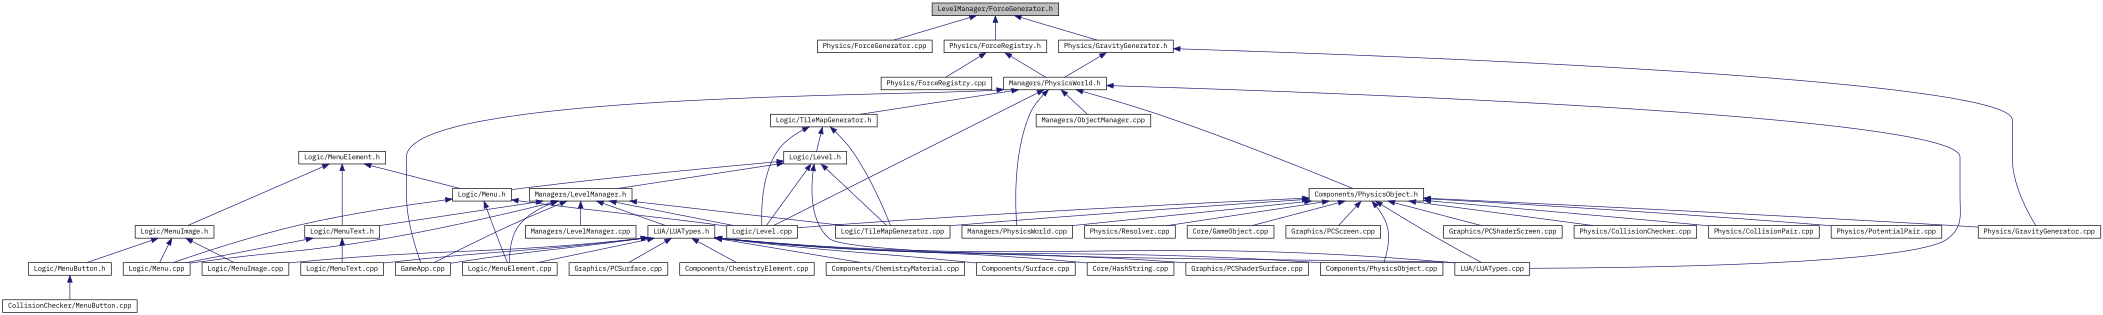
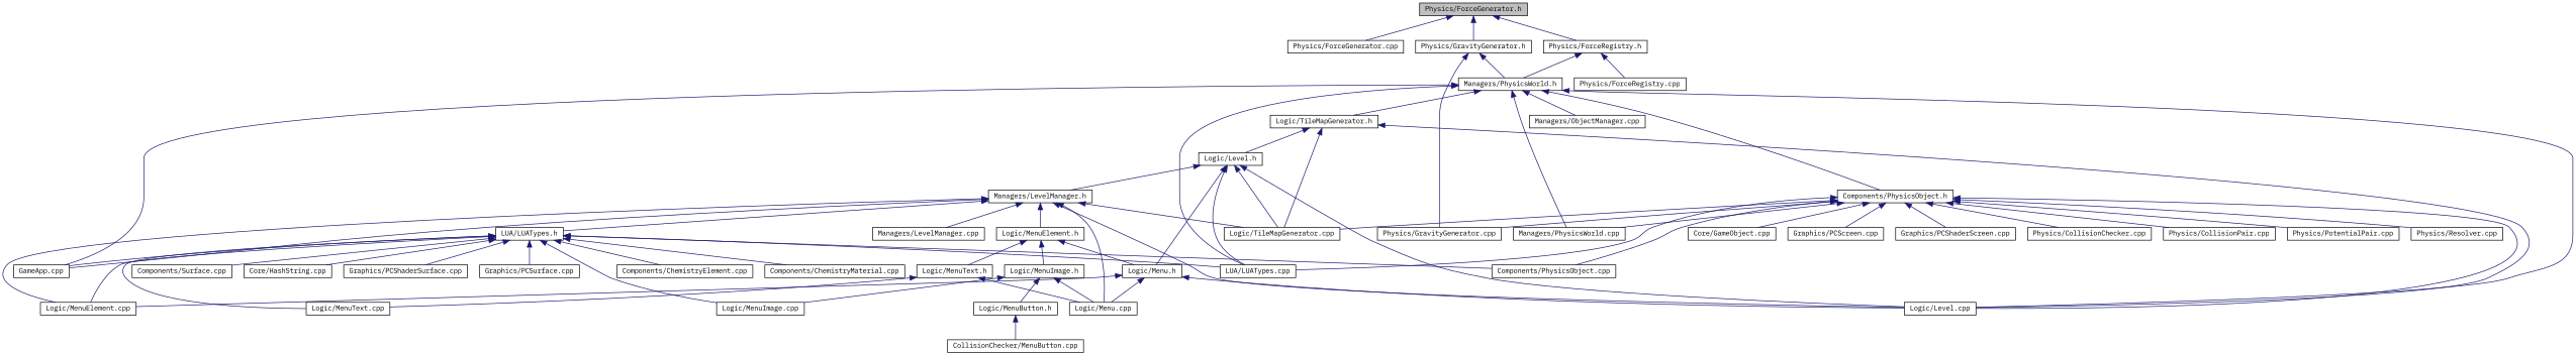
  digraph {
    fontname="IBM Plex Mono"
    node [color=black fillcolor=white fontname="IBM Plex Mono" fontsize=10 shape=record style=filled]
    edge [color=midnightblue dir=back fontname="IBM Plex Mono" fontsize=10 labelfontname=Helvetica labelfontsize=10 style=solid]
-   n1 [fillcolor=grey75 fontcolor=black height=0.2 label="LevelManager/ForceGenerator.h" width=0.4]
+   n1 [fillcolor=grey75 fontcolor=black height=0.2 label="Physics/ForceGenerator.h" width=0.4]
    n2 [height=0.2 label="Physics/ForceGenerator.cpp" width=0.4]
    n3 [height=0.2 label="Physics/ForceRegistry.h" width=0.4]
    n4 [height=0.2 label="Physics/GravityGenerator.h" width=0.4]
    n5 [height=0.2 label="Managers/PhysicsWorld.h" width=0.4]
    n6 [height=0.2 label="Physics/ForceRegistry.cpp" width=0.4]
    n7 [height=0.2 label="Physics/GravityGenerator.cpp" width=0.4]
    n8 [height=0.2 label="Components/PhysicsObject.h" width=0.4]
    n9 [height=0.2 label="Logic/Level.cpp" width=0.4]
    n10 [height=0.2 label="LUA/LUATypes.cpp" width=0.4]
    n11 [height=0.2 label="Managers/ObjectManager.cpp" width=0.4]
    n12 [height=0.2 label="Managers/PhysicsWorld.cpp" width=0.4]
    n13 [height=0.2 label="GameApp.cpp" width=0.4]
    n14 [height=0.2 label="Logic/TileMapGenerator.h" width=0.4]
    n15 [height=0.2 label="Components/PhysicsObject.cpp" width=0.4]
    n16 [height=0.2 label="Core/GameObject.cpp" width=0.4]
    n17 [height=0.2 label="Graphics/PCScreen.cpp" width=0.4]
    n18 [height=0.2 label="Graphics/PCShaderScreen.cpp" width=0.4]
    n19 [height=0.2 label="Logic/TileMapGenerator.cpp" width=0.4]
    n20 [height=0.2 label="Physics/CollisionChecker.cpp" width=0.4]
    n21 [height=0.2 label="Physics/CollisionPair.cpp" width=0.4]
    n22 [height=0.2 label="Physics/PotentialPair.cpp" width=0.4]
    n23 [height=0.2 label="Physics/Resolver.cpp" width=0.4]
    n24 [height=0.2 label="Logic/Level.h" width=0.4]
    n25 [height=0.2 label="Logic/Menu.h" width=0.4]
    n26 [height=0.2 label="Managers/LevelManager.h" width=0.4]
    n27 [height=0.2 label="Logic/Menu.cpp" width=0.4]
    n28 [height=0.2 label="Logic/MenuElement.cpp" width=0.4]
    n29 [height=0.2 label="Logic/MenuElement.h" width=0.4]
    n30 [height=0.2 label="LUA/LUATypes.h" width=0.4]
    n31 [height=0.2 label="Managers/LevelManager.cpp" width=0.4]
    n32 [height=0.2 label="Logic/MenuImage.h" width=0.4]
    n33 [height=0.2 label="Logic/MenuText.h" width=0.4]
    n34 [height=0.2 label="Logic/MenuImage.cpp" width=0.4]
    n35 [height=0.2 label="Logic/MenuText.cpp" width=0.4]
    n36 [height=0.2 label="Components/ChemistryElement.cpp" width=0.4]
    n37 [height=0.2 label="Components/ChemistryMaterial.cpp" width=0.4]
    n38 [height=0.2 label="Components/Surface.cpp" width=0.4]
    n39 [height=0.2 label="Core/HashString.cpp" width=0.4]
    n40 [height=0.2 label="Graphics/PCShaderSurface.cpp" width=0.4]
    n41 [height=0.2 label="Graphics/PCSurface.cpp" width=0.4]
    n42 [height=0.2 label="Logic/MenuButton.h" width=0.4]
    n43 [height=0.2 label="CollisionChecker/MenuButton.cpp" width=0.4]
    n1 -> n2
    n1 -> n3
    n1 -> n4
    n3 -> n5
    n3 -> n6
    n4 -> n5
    n4 -> n7
    n5 -> n8
    n5 -> n9
    n5 -> n10
    n5 -> n11
    n5 -> n12
    n5 -> n13
    n5 -> n14
    n8 -> n7
    n8 -> n9
    n8 -> n10
    n8 -> n12
    n8 -> n15
    n8 -> n16
    n8 -> n17
    n8 -> n18
    n8 -> n19
    n8 -> n20
    n8 -> n21
    n8 -> n22
    n8 -> n23
    n14 -> n9
    n14 -> n19
    n14 -> n24
    n24 -> n9
    n24 -> n10
    n24 -> n19
    n24 -> n25
    n24 -> n26
    n25 -> n9
    n25 -> n27
    n25 -> n28
    n26 -> n9
    n26 -> n13
    n26 -> n19
    n26 -> n27
    n26 -> n28
-   n26 -> n33
+   n26 -> n29
    n26 -> n30
    n26 -> n31
    n29 -> n25
    n29 -> n32
    n29 -> n33
    n30 -> n10
    n30 -> n13
    n30 -> n15
    n30 -> n28
    n30 -> n34
    n30 -> n35
    n30 -> n36
    n30 -> n37
    n30 -> n38
    n30 -> n39
    n30 -> n40
    n30 -> n41
    n32 -> n27
    n32 -> n34
    n32 -> n42
    n33 -> n27
    n33 -> n35
    n42 -> n43
  }
